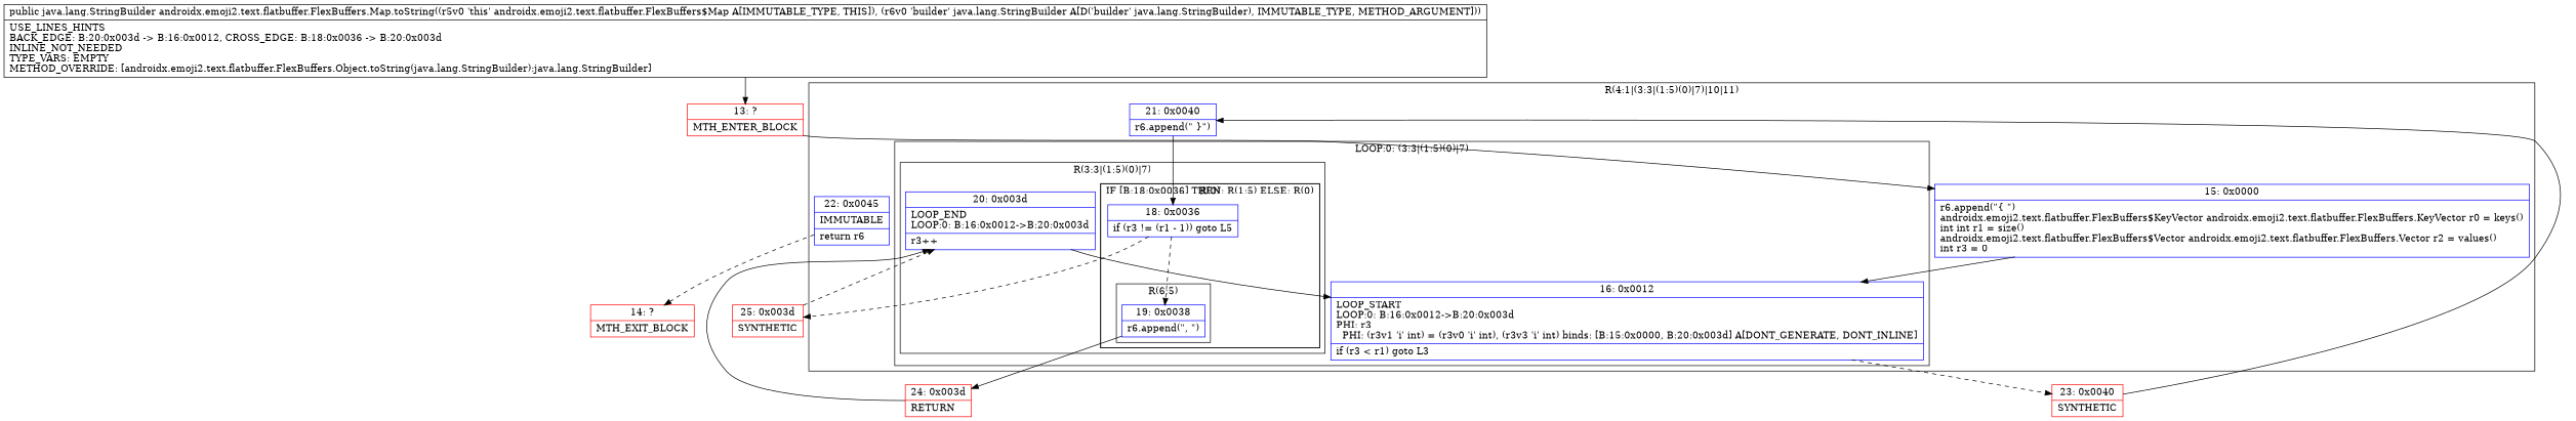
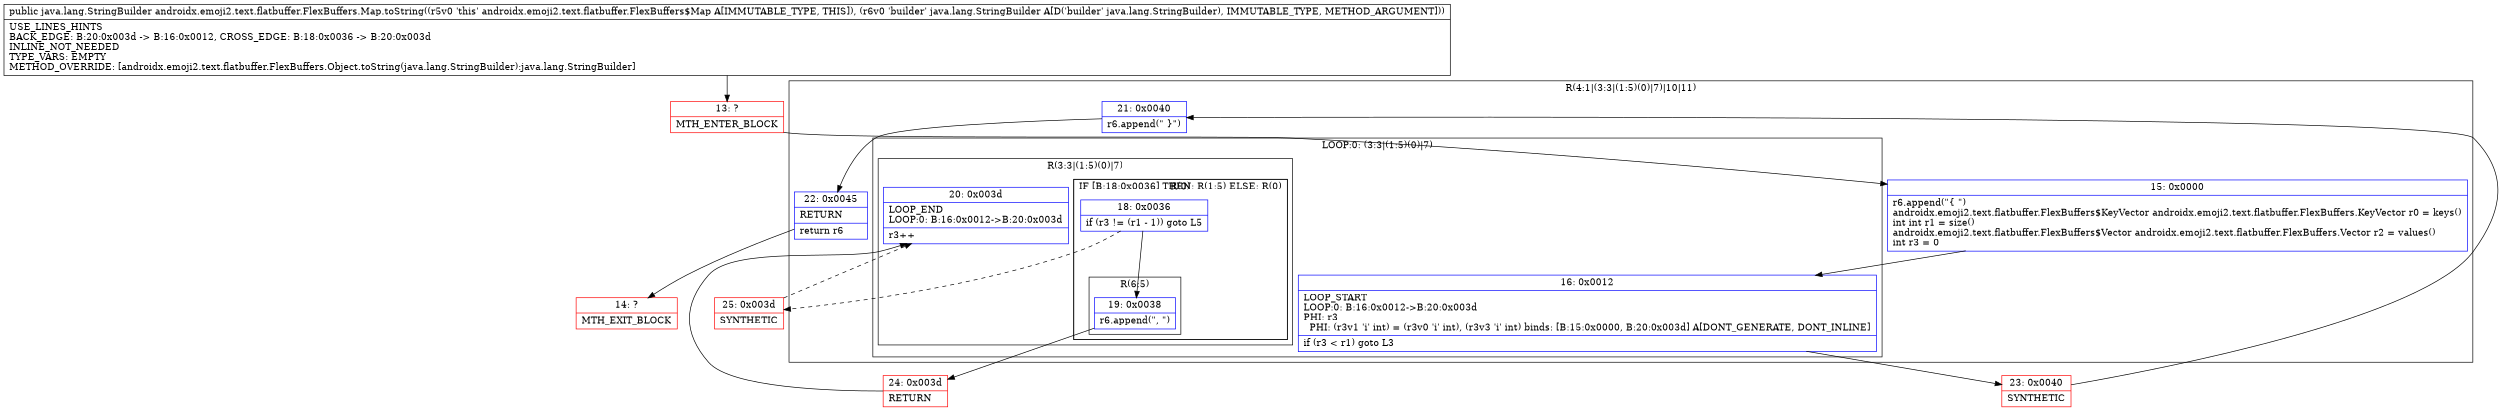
  digraph {
    node [color=blue shape=record]
    n1 [label="{19\:\ 0x0038|r6.append(\", \")\l}"]
    n2 [label="{18\:\ 0x0036|if (r3 != (r1 \- 1)) goto L5\l}"]
    n3 [label="{20\:\ 0x003d|LOOP_END\lLOOP:0: B:16:0x0012\-\>B:20:0x003d\l|r3++\l}"]
    n4 [label="{16\:\ 0x0012|LOOP_START\lLOOP:0: B:16:0x0012\-\>B:20:0x003d\lPHI: r3 \l  PHI: (r3v1 'i' int) = (r3v0 'i' int), (r3v3 'i' int) binds: [B:15:0x0000, B:20:0x003d] A[DONT_GENERATE, DONT_INLINE]\l|if (r3 \< r1) goto L3\l}"]
    n5 [label="{15\:\ 0x0000|r6.append(\"\{ \")\landroidx.emoji2.text.flatbuffer.FlexBuffers$KeyVector androidx.emoji2.text.flatbuffer.FlexBuffers.KeyVector r0 = keys()\lint int r1 = size()\landroidx.emoji2.text.flatbuffer.FlexBuffers$Vector androidx.emoji2.text.flatbuffer.FlexBuffers.Vector r2 = values()\lint r3 = 0\l}"]
    n6 [label="{21\:\ 0x0040|r6.append(\" \}\")\l}"]
-   n7 [label="{22\:\ 0x0045|IMMUTABLE\l|return r6\l}"]
+   n7 [label="{22\:\ 0x0045|RETURN\l|return r6\l}"]
    n8 [color=red label="{24\:\ 0x003d|RETURN\l}"]
    n9 [color=red label="{25\:\ 0x003d|SYNTHETIC\l}"]
    n10 [color=red label="{23\:\ 0x0040|SYNTHETIC\l}"]
    n11 [color=red label="{14\:\ ?|MTH_EXIT_BLOCK\l}"]
    n12 [color=red label="{13\:\ ?|MTH_ENTER_BLOCK\l}"]
    n13 [label="{public java.lang.StringBuilder androidx.emoji2.text.flatbuffer.FlexBuffers.Map.toString((r5v0 'this' androidx.emoji2.text.flatbuffer.FlexBuffers$Map A[IMMUTABLE_TYPE, THIS]), (r6v0 'builder' java.lang.StringBuilder A[D('builder' java.lang.StringBuilder), IMMUTABLE_TYPE, METHOD_ARGUMENT]))  | USE_LINES_HINTS\lBACK_EDGE: B:20:0x003d \-\> B:16:0x0012, CROSS_EDGE: B:18:0x0036 \-\> B:20:0x003d\lINLINE_NOT_NEEDED\lTYPE_VARS: EMPTY\lMETHOD_OVERRIDE: [androidx.emoji2.text.flatbuffer.FlexBuffers.Object.toString(java.lang.StringBuilder):java.lang.StringBuilder]\l}" color=""]
    subgraph cluster_1 {
      label="R(4:1|(3:3|(1:5)(0)|7)|10|11)"
      n5
      n6
      n7
      subgraph cluster_2 {
        label="LOOP:0: (3:3|(1:5)(0)|7)"
        n4
        subgraph cluster_3 {
          label="R(3:3|(1:5)(0)|7)"
          n3
          subgraph cluster_4 {
            label="IF [B:18:0x0036] THEN: R(1:5) ELSE: R(0)"
            n2
            subgraph cluster_5 {
              label="R(6:5)"
              n1
            }
            subgraph cluster_6 {
              label="R(0)"
            }
          }
        }
      }
    }
    n1 -> n8
-   n2 -> n1 [style=dashed]
+   n2 -> n1
    n2 -> n9 [style=dashed]
-   n3 -> n4
-   n4 -> n10 [style=dashed]
+   n4 -> n10 [style=solid]
    n5 -> n4
-   n6 -> n2
-   n7 -> n11 [style=dashed]
+   n6 -> n7
+   n7 -> n11
    n8 -> n3
    n9 -> n3 [style=dashed]
    n10 -> n6
    n12 -> n5
    n13 -> n12
  }
